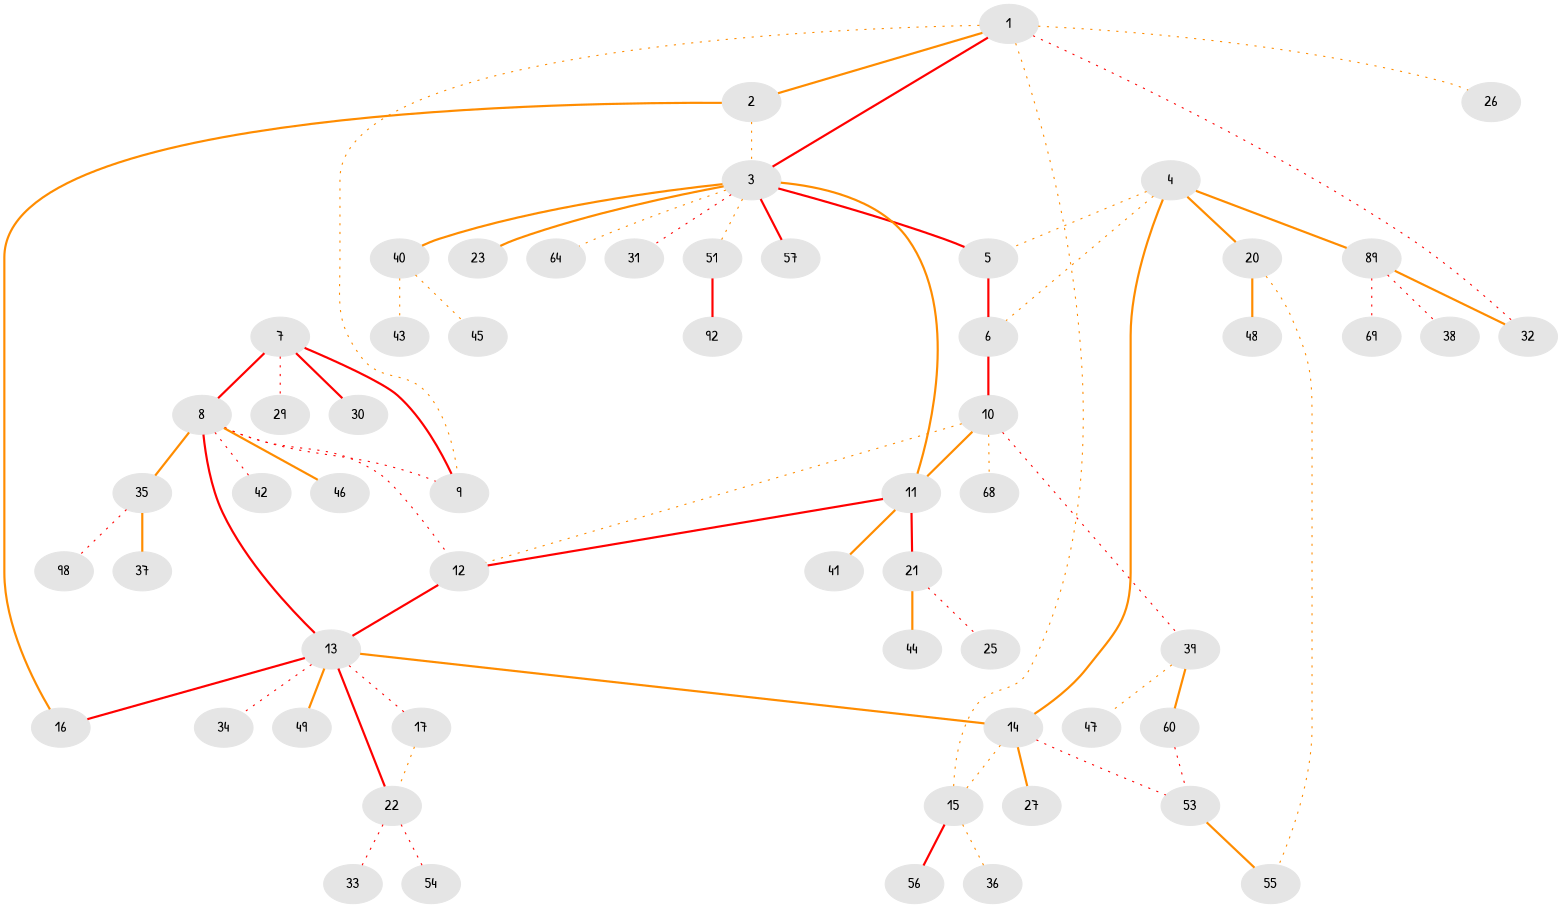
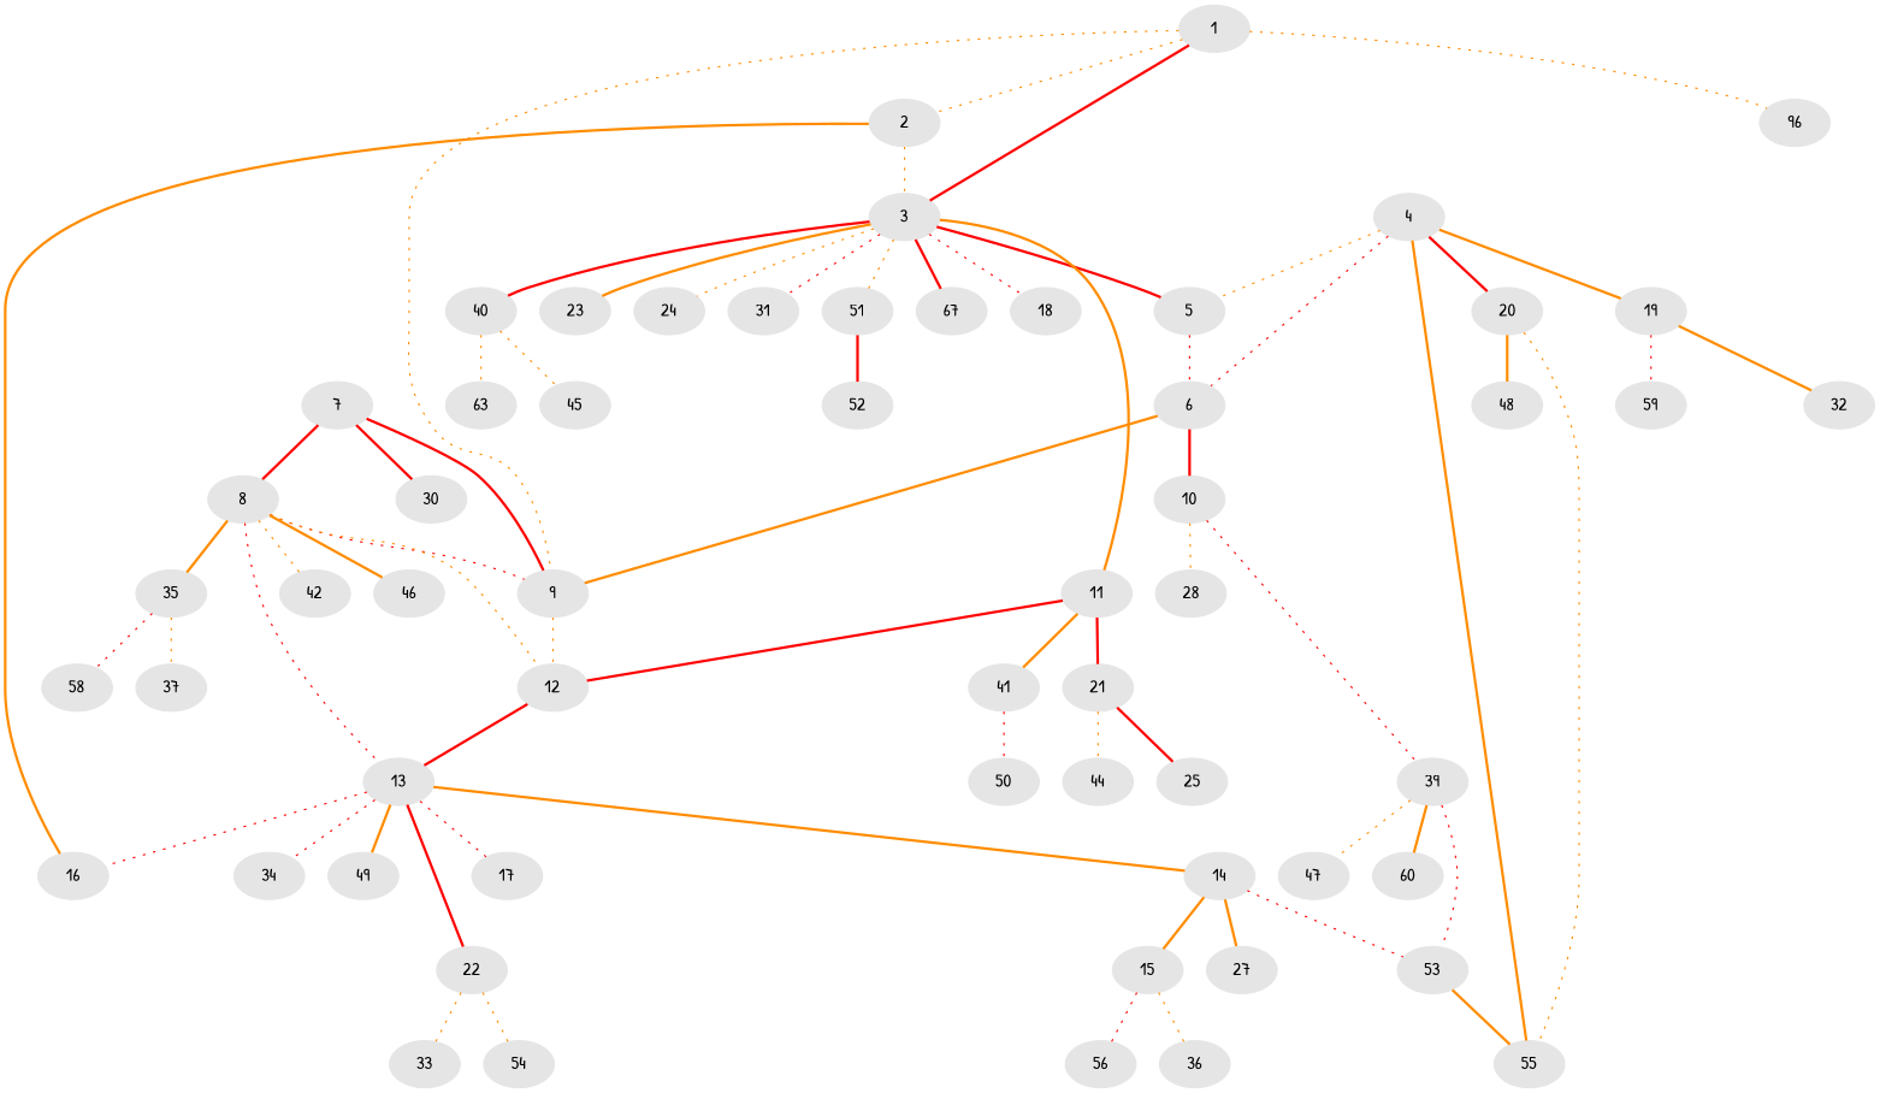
  graph {
    fontname="Patrick Hand"
    node [color=gray90 fontname="Patrick Hand" style=filled]
    edge [color=darkorange fontname="Patrick Hand" style=dotted]
    1
    2
    3
    9
    15
-   26
+   26 [label=96]
    32
    16
    5
    11
+   18
    23
-   24 [label=64]
+   24
    31
    40
    51
-   57
+   57 [label=67]
    36
    56
    6
    12
    21
    41
-   43
+   43 [label=63]
    45
-   52 [label=92]
+   52
    4
    14
-   19 [label=89]
+   19
    20
    10
    27
    53
-   38
-   59 [label=69]
+   59
    48
    55
-   28 [label=68]
+   28
    39
    7
    8
-   29
    30
    13
    35
    42
    46
    17
    34
    49
    22
    37
-   58 [label=98]
+   58
    47
    60
    25
    44
+   50
    33
    54
-   1 -- 2 [style=bold]
+   1 -- 2
    1 -- 3 [color=red style=bold]
    1 -- 9
-   1 -- 15
    1 -- 26
-   1 -- 32 [color=red]
    2 -- 3
    2 -- 16 [style=bold]
    3 -- 5 [color=red style=bold]
    3 -- 11 [style=bold]
+   3 -- 18 [color=red]
    3 -- 23 [style=bold]
    3 -- 24
    3 -- 31 [color=red]
-   3 -- 40 [style=bold]
+   3 -- 40 [color=red style=bold]
    3 -- 51
    3 -- 57 [color=red style=bold]
    15 -- 36
-   15 -- 56 [color=red style=bold]
-   5 -- 6 [color=red style=bold]
+   15 -- 56 [color=red]
+   5 -- 6 [color=red]
    11 -- 12 [color=red style=bold]
    11 -- 21 [color=red style=bold]
    11 -- 41 [style=bold]
    40 -- 43
    40 -- 45
    51 -- 52 [color=red style=bold]
+   6 -- 9 [style=bold]
    6 -- 10 [color=red style=bold]
    12 -- 13 [color=red style=bold]
-   21 -- 25 [color=red]
-   21 -- 44 [style=bold]
+   21 -- 25 [color=red style=bold]
+   21 -- 44
+   41 -- 50 [color=red]
    4 -- 5
-   4 -- 6
-   4 -- 14 [style=bold]
+   4 -- 6 [color=red]
+   4 -- 55 [style=bold]
    4 -- 19 [style=bold]
-   4 -- 20 [style=bold]
-   14 -- 15
+   4 -- 20 [color=red style=bold]
+   14 -- 15 [style=bold]
    14 -- 27 [style=bold]
    14 -- 53 [color=red]
    19 -- 32 [style=bold]
-   19 -- 38 [color=red]
    19 -- 59 [color=red]
    20 -- 48 [style=bold]
    20 -- 55
-   10 -- 11 [style=bold]
-   10 -- 12
+   9 -- 12
    10 -- 28
    10 -- 39 [color=red]
    53 -- 55 [style=bold]
-   60 -- 53 [color=red]
+   39 -- 53 [color=red]
    39 -- 47
    39 -- 60 [style=bold]
    7 -- 9 [color=red style=bold]
    7 -- 8 [color=red style=bold]
-   7 -- 29 [color=red]
    7 -- 30 [color=red style=bold]
    8 -- 9 [color=red]
-   8 -- 12 [color=red]
-   8 -- 13 [color=red style=bold]
+   8 -- 12
+   8 -- 13 [color=red]
    8 -- 35 [style=bold]
-   8 -- 42 [color=red]
+   8 -- 42
    8 -- 46 [style=bold]
-   13 -- 16 [color=red style=bold]
+   13 -- 16 [color=red]
    13 -- 14 [style=bold]
    13 -- 17 [color=red]
    13 -- 34 [color=red]
    13 -- 49 [style=bold]
    13 -- 22 [color=red style=bold]
-   35 -- 37 [style=bold]
+   35 -- 37
    35 -- 58 [color=red]
-   17 -- 22
-   22 -- 33 [color=red]
-   22 -- 54 [color=red]
+   22 -- 33
+   22 -- 54
  }
